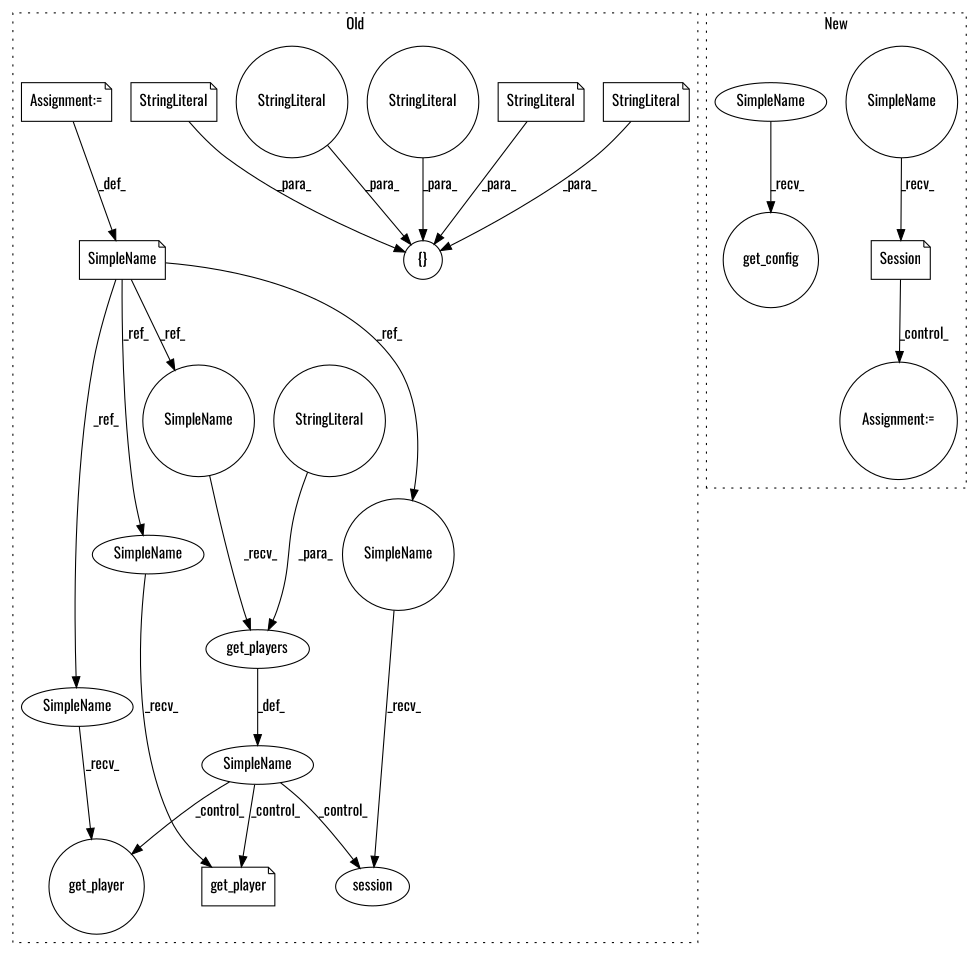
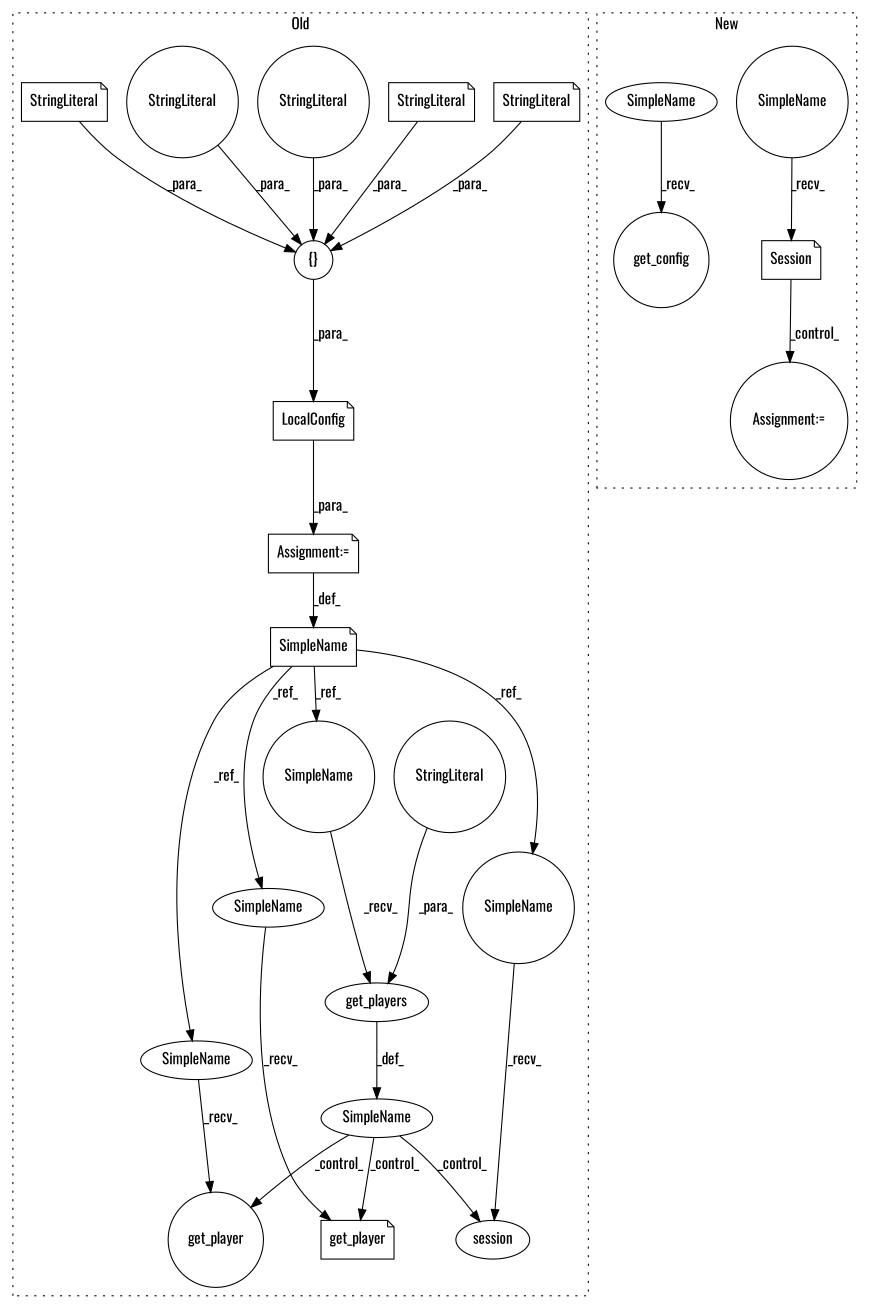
  digraph {
    fontname=Oswald
    node [a=42 l=6 shape=circle fontname=Oswald]
    edge [fontname=Oswald]
    n1 [a=32 l="11,1" label=get_player s="16053,16083"]
    n2 [label=SimpleName s=15472 shape=note]
    n3 [a=32 l="11,1" label=get_player s="16132,16161" shape=note]
    n4 [a=4 l="1,1" label="{}" s="15524,15601"]
+   n5 [a=32 l="12,1" label=LocalConfig s="15500,15602" shape=note]
    n6 [a=32 l=9 label=session s=16243 shape=ellipse]
    n7 [label=SimpleName shape=ellipse l=""]
    n8 [a=45 l=9 label=StringLiteral s=15525 shape=note]
    n9 [a=45 l=9 label=StringLiteral s=15535 shape=note]
    n10 [a=32 l="12,1" label=get_players s="15661,15708" shape=ellipse]
    n11 [a=45 l=35 label=StringLiteral s=15673]
    n12 [a=45 l=19 label=StringLiteral s=15563 shape=note]
    n13 [a=7 l=1 label="Assignment:=" s=15478 shape=note]
    n14 [a=45 l=17 label=StringLiteral s=15545]
    n15 [a=45 l=18 label=StringLiteral s=15583]
    n16 [label=SimpleName s=16125 shape=ellipse]
    n17 [label=SimpleName s=15654]
    n18 [label=SimpleName s=16046 shape=ellipse]
    n19 [label=SimpleName s=16236]
    n20 [a=32 l=9 label=Session s=13979 shape=note]
    n21 [a=32 l=12 label=get_config s=13850]
    n22 [a=7 l=4 label="Assignment:=" s=14004]
    n23 [l=20 label=SimpleName s=13958]
    n24 [l=20 label=SimpleName s=13829 shape=ellipse]
    subgraph cluster_1 {
      label=Old
      style=dotted
      n1
      n2
      n3
      n4
+     n5
      n6
      n7
      n8
      n9
      n10
      n11
      n12
      n13
      n14
      n15
      n16
      n17
      n18
      n19
    }
    subgraph cluster_2 {
      label=New
      style=dotted
      n20
      n21
      n22
      n23
      n24
    }
    n2 -> n16 [label=_ref_]
    n2 -> n17 [label=_ref_]
    n2 -> n18 [label=_ref_]
    n2 -> n19 [label=_ref_]
+   n4 -> n5 [label=_para_]
+   n5 -> n13 [label=_para_]
    n7 -> n1 [label=_control_]
    n7 -> n3 [label=_control_]
    n7 -> n6 [label=_control_]
    n8 -> n4 [label=_para_]
    n9 -> n4 [label=_para_]
    n10 -> n7 [label=_def_]
    n11 -> n10 [label=_para_]
    n12 -> n4 [label=_para_]
    n13 -> n2 [label=_def_]
    n14 -> n4 [label=_para_]
    n15 -> n4 [label=_para_]
    n16 -> n3 [label=_recv_]
    n17 -> n10 [label=_recv_]
    n18 -> n1 [label=_recv_]
    n19 -> n6 [label=_recv_]
    n20 -> n22 [label=_control_]
    n23 -> n20 [label=_recv_]
    n24 -> n21 [label=_recv_]
  }
